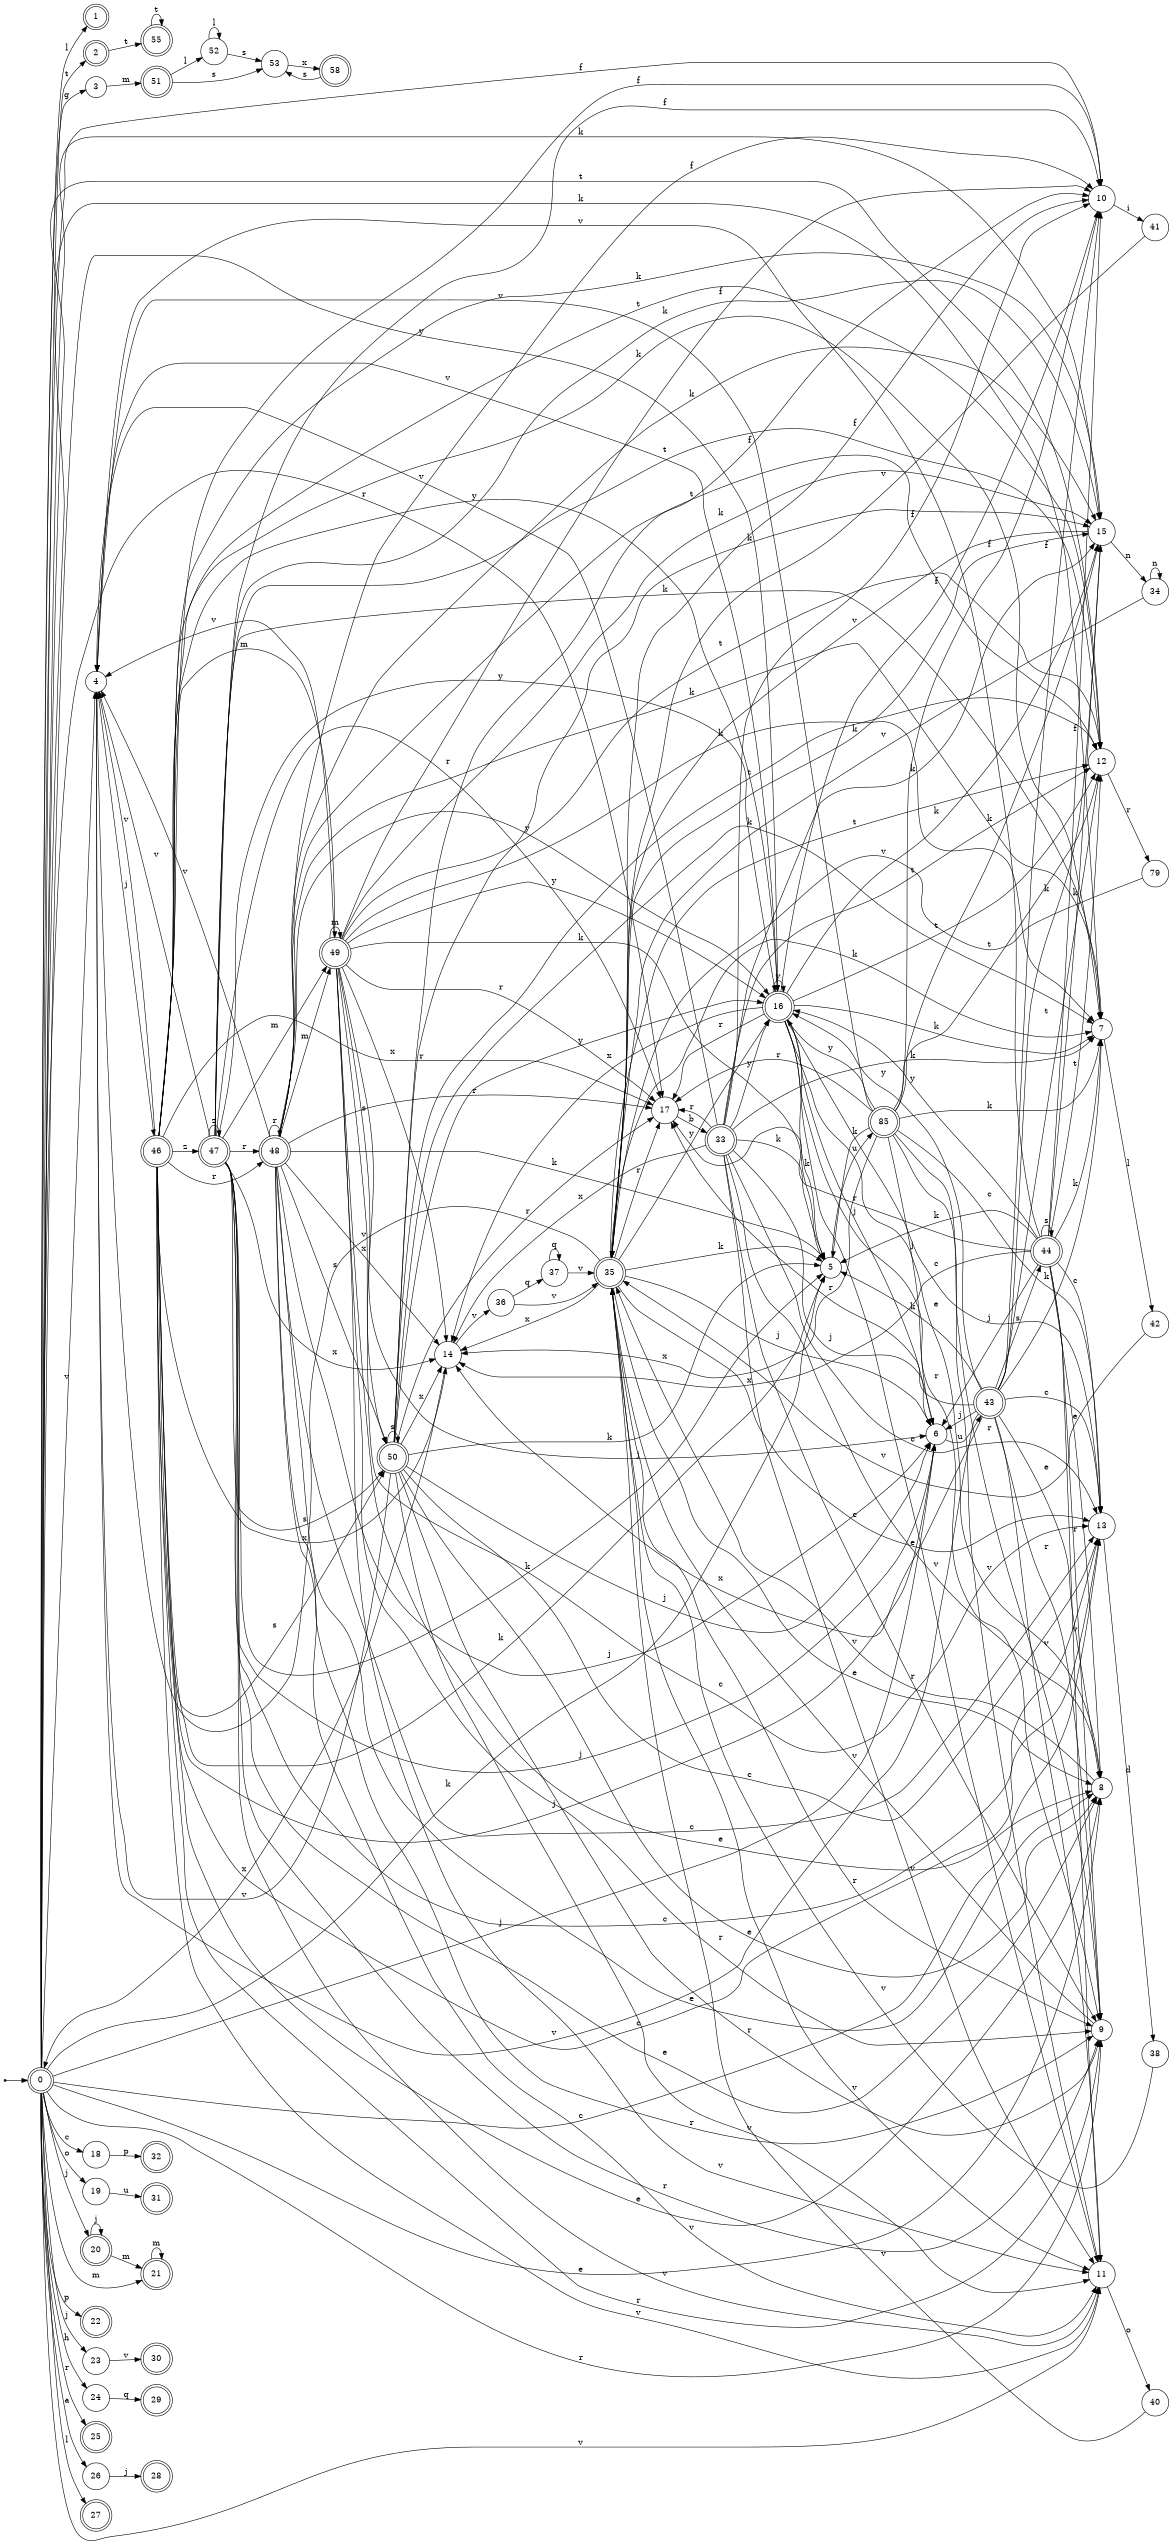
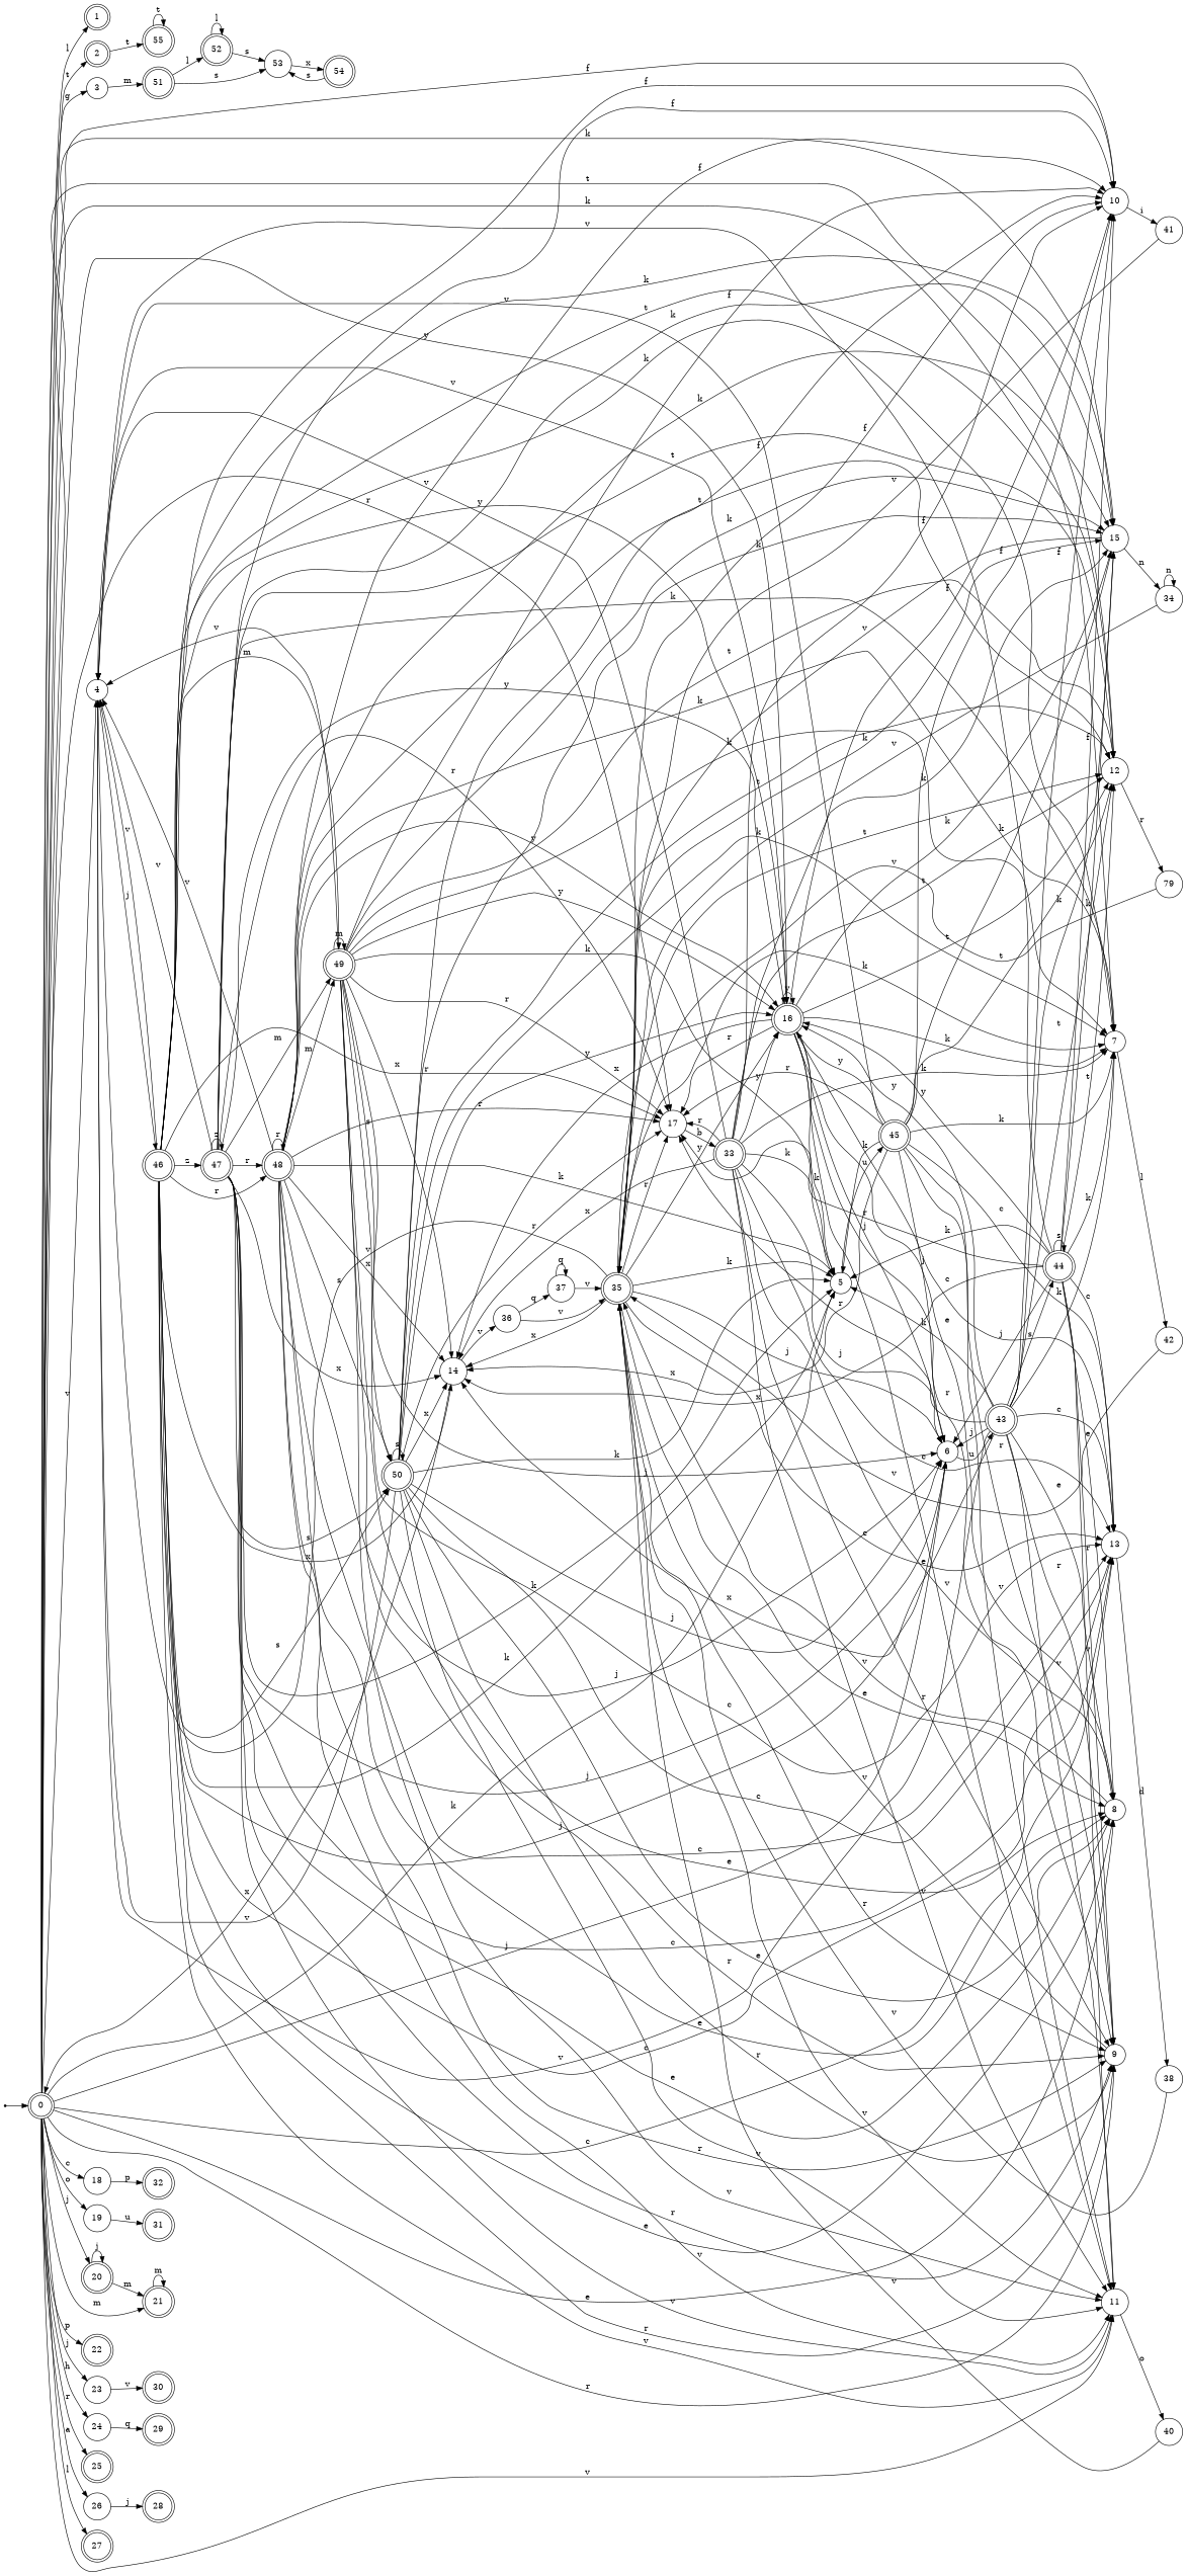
  digraph {
    rankdir=LR
    node [shape=doublecircle]
    dummy0 [shape=point]
    0
    1
    2
    3 [shape=circle]
    4 [shape=circle]
    5 [shape=circle]
    6 [shape=circle]
    7 [shape=circle]
    8 [shape=circle]
    9 [shape=circle]
    10 [shape=circle]
    11 [shape=circle]
    12 [shape=circle]
    13 [shape=circle]
    15 [shape=circle]
    16
    17 [shape=circle]
    18 [shape=circle]
    19 [shape=circle]
    20
    21
    22
    23 [shape=circle]
    24 [shape=circle]
    25
    26 [shape=circle]
    27
    55
    51
    46
-   45 [label=85]
+   45
    43
    42 [shape=circle]
    35
    41 [shape=circle]
    40 [shape=circle]
    n38 [label=79 shape=circle]
    38 [shape=circle]
    14 [shape=circle]
    36 [shape=circle]
    34 [shape=circle]
    33
    32
    31
    30
    29
    28
-   52 [shape=circle]
+   52
    53 [shape=circle]
    47
    48
    49
    50
    44
    37 [shape=circle]
-   54 [label=58]
+   54
    dummy0 -> 0
    0 -> 1 [label=l]
    0 -> 2 [label=t]
    0 -> 3 [label=g]
    0 -> 4 [label=v]
    0 -> 5 [label=k]
    0 -> 6 [label=j]
    0 -> 7 [label=k]
    0 -> 8 [label=e]
    0 -> 9 [label=r]
    0 -> 10 [label=f]
    0 -> 11 [label=v]
    0 -> 12 [label=t]
    0 -> 13 [label=c]
    0 -> 15 [label=k]
    0 -> 16 [label=y]
    0 -> 17 [label=r]
    0 -> 18 [label=c]
    0 -> 19 [label=o]
    0 -> 20 [label=j]
    0 -> 21 [label=m]
    0 -> 22 [label=p]
    0 -> 23 [label=j]
    0 -> 24 [label=h]
    0 -> 25 [label=r]
    0 -> 26 [label=a]
    0 -> 27 [label=l]
    2 -> 55 [label=t]
    3 -> 51 [label=m]
    4 -> 46 [label=j]
    5 -> 45 [label=u]
    6 -> 43 [label=u]
    7 -> 42 [label=l]
    8 -> 35 [label=v]
    9 -> 35 [label=v]
    10 -> 41 [label=i]
    11 -> 40 [label=o]
    12 -> n38 [label=r]
    13 -> 38 [label=d]
    15 -> 35 [label=v]
    15 -> 34 [label=n]
    16 -> 4 [label=v]
    16 -> 5 [label=k]
    16 -> 6 [label=j]
    16 -> 7 [label=k]
    16 -> 8 [label=e]
    16 -> 9 [label=r]
    16 -> 10 [label=f]
    16 -> 11 [label=v]
    16 -> 12 [label=t]
    16 -> 13 [label=c]
    16 -> 15 [label=k]
    16 -> 16 [label=y]
    16 -> 17 [label=r]
    16 -> 14 [label=x]
    17 -> 33 [label=b]
    18 -> 32 [label=p]
    19 -> 31 [label=u]
    20 -> 20 [label=j]
    20 -> 21 [label=m]
    21 -> 21 [label=m]
    23 -> 30 [label=v]
    24 -> 29 [label=q]
    26 -> 28 [label=j]
    55 -> 55 [label=t]
    51 -> 52 [label=l]
    51 -> 53 [label=s]
    46 -> 4 [label=v]
    46 -> 5 [label=k]
    46 -> 6 [label=j]
    46 -> 7 [label=k]
    46 -> 8 [label=e]
    46 -> 9 [label=r]
    46 -> 10 [label=f]
    46 -> 11 [label=v]
    46 -> 12 [label=t]
    46 -> 13 [label=c]
    46 -> 15 [label=k]
    46 -> 16 [label=y]
    46 -> 17 [label=r]
    46 -> 14 [label=x]
    46 -> 47 [label=z]
    46 -> 48 [label=r]
    46 -> 49 [label=m]
    46 -> 50 [label=s]
    45 -> 4 [label=v]
    45 -> 5 [label=k]
    45 -> 6 [label=j]
    45 -> 7 [label=k]
    45 -> 9 [label=r]
    45 -> 10 [label=f]
    45 -> 11 [label=v]
    45 -> 12 [label=t]
    45 -> 13 [label=c]
    45 -> 15 [label=k]
    45 -> 16 [label=y]
    45 -> 17 [label=r]
    45 -> 14 [label=x]
    43 -> 4 [label=v]
    43 -> 5 [label=k]
    43 -> 6 [label=j]
    43 -> 7 [label=k]
    43 -> 8 [label=e]
    43 -> 9 [label=r]
    43 -> 10 [label=f]
    43 -> 11 [label=v]
    43 -> 12 [label=t]
    43 -> 13 [label=c]
    43 -> 15 [label=k]
    43 -> 16 [label=y]
    43 -> 17 [label=r]
    43 -> 14 [label=x]
    43 -> 44 [label=s]
    42 -> 35 [label=v]
    35 -> 4 [label=v]
    35 -> 5 [label=k]
    35 -> 6 [label=j]
    35 -> 7 [label=k]
    35 -> 8 [label=e]
    35 -> 9 [label=r]
    35 -> 10 [label=f]
    35 -> 11 [label=v]
    35 -> 12 [label=t]
    35 -> 13 [label=c]
    35 -> 15 [label=k]
    35 -> 16 [label=y]
    35 -> 17 [label=r]
    35 -> 14 [label=x]
    41 -> 35 [label=v]
    40 -> 35 [label=v]
    n38 -> 35 [label=v]
    38 -> 35 [label=v]
    14 -> 0 [label=x]
    14 -> 36 [label=v]
    36 -> 35 [label=v]
    36 -> 37 [label=q]
    34 -> 35 [label=v]
    34 -> 34 [label=n]
    33 -> 4 [label=v]
    33 -> 5 [label=k]
    33 -> 6 [label=j]
    33 -> 7 [label=k]
    33 -> 8 [label=e]
    33 -> 9 [label=r]
    33 -> 10 [label=f]
    33 -> 11 [label=v]
    33 -> 12 [label=t]
    33 -> 13 [label=c]
    33 -> 15 [label=k]
    33 -> 16 [label=y]
    33 -> 17 [label=r]
    33 -> 14 [label=x]
    52 -> 52 [label=l]
    52 -> 53 [label=s]
    53 -> 54 [label=x]
    47 -> 4 [label=v]
    47 -> 5 [label=k]
    47 -> 6 [label=j]
    47 -> 7 [label=k]
    47 -> 8 [label=e]
    47 -> 9 [label=r]
    47 -> 10 [label=f]
    47 -> 11 [label=v]
    47 -> 12 [label=t]
    47 -> 13 [label=c]
    47 -> 15 [label=k]
    47 -> 16 [label=y]
    47 -> 17 [label=r]
    47 -> 14 [label=x]
    47 -> 47 [label=z]
    47 -> 48 [label=r]
    47 -> 49 [label=m]
    47 -> 50 [label=s]
    48 -> 4 [label=v]
    48 -> 5 [label=k]
    48 -> 6 [label=j]
    48 -> 7 [label=k]
    48 -> 8 [label=e]
    48 -> 9 [label=r]
    48 -> 10 [label=f]
    48 -> 11 [label=v]
    48 -> 12 [label=t]
    48 -> 13 [label=c]
    48 -> 15 [label=k]
    48 -> 16 [label=y]
    48 -> 17 [label=r]
    48 -> 14 [label=x]
    48 -> 48 [label=r]
    48 -> 49 [label=m]
    48 -> 50 [label=s]
    49 -> 4 [label=v]
    49 -> 5 [label=k]
    49 -> 6 [label=j]
    49 -> 7 [label=k]
    49 -> 8 [label=e]
    49 -> 9 [label=r]
    49 -> 10 [label=f]
    49 -> 11 [label=v]
    49 -> 12 [label=t]
    49 -> 13 [label=c]
    49 -> 15 [label=k]
    49 -> 16 [label=y]
    49 -> 17 [label=r]
    49 -> 14 [label=x]
    49 -> 49 [label=m]
    49 -> 50 [label=s]
    50 -> 4 [label=v]
    50 -> 5 [label=k]
    50 -> 6 [label=j]
    50 -> 7 [label=k]
    50 -> 8 [label=e]
    50 -> 9 [label=r]
    50 -> 10 [label=f]
    50 -> 11 [label=v]
    50 -> 12 [label=t]
    50 -> 13 [label=c]
    50 -> 15 [label=k]
    50 -> 16 [label=y]
    50 -> 17 [label=r]
    50 -> 14 [label=x]
    50 -> 50 [label=s]
    44 -> 4 [label=v]
    44 -> 5 [label=k]
    44 -> 6 [label=j]
    44 -> 7 [label=k]
    44 -> 8 [label=e]
    44 -> 9 [label=r]
    44 -> 10 [label=f]
    44 -> 11 [label=v]
    44 -> 12 [label=t]
    44 -> 13 [label=c]
    44 -> 15 [label=k]
    44 -> 16 [label=y]
    44 -> 17 [label=r]
    44 -> 14 [label=x]
    44 -> 44 [label=s]
    37 -> 35 [label=v]
    37 -> 37 [label=q]
    54 -> 53 [label=s]
  }
